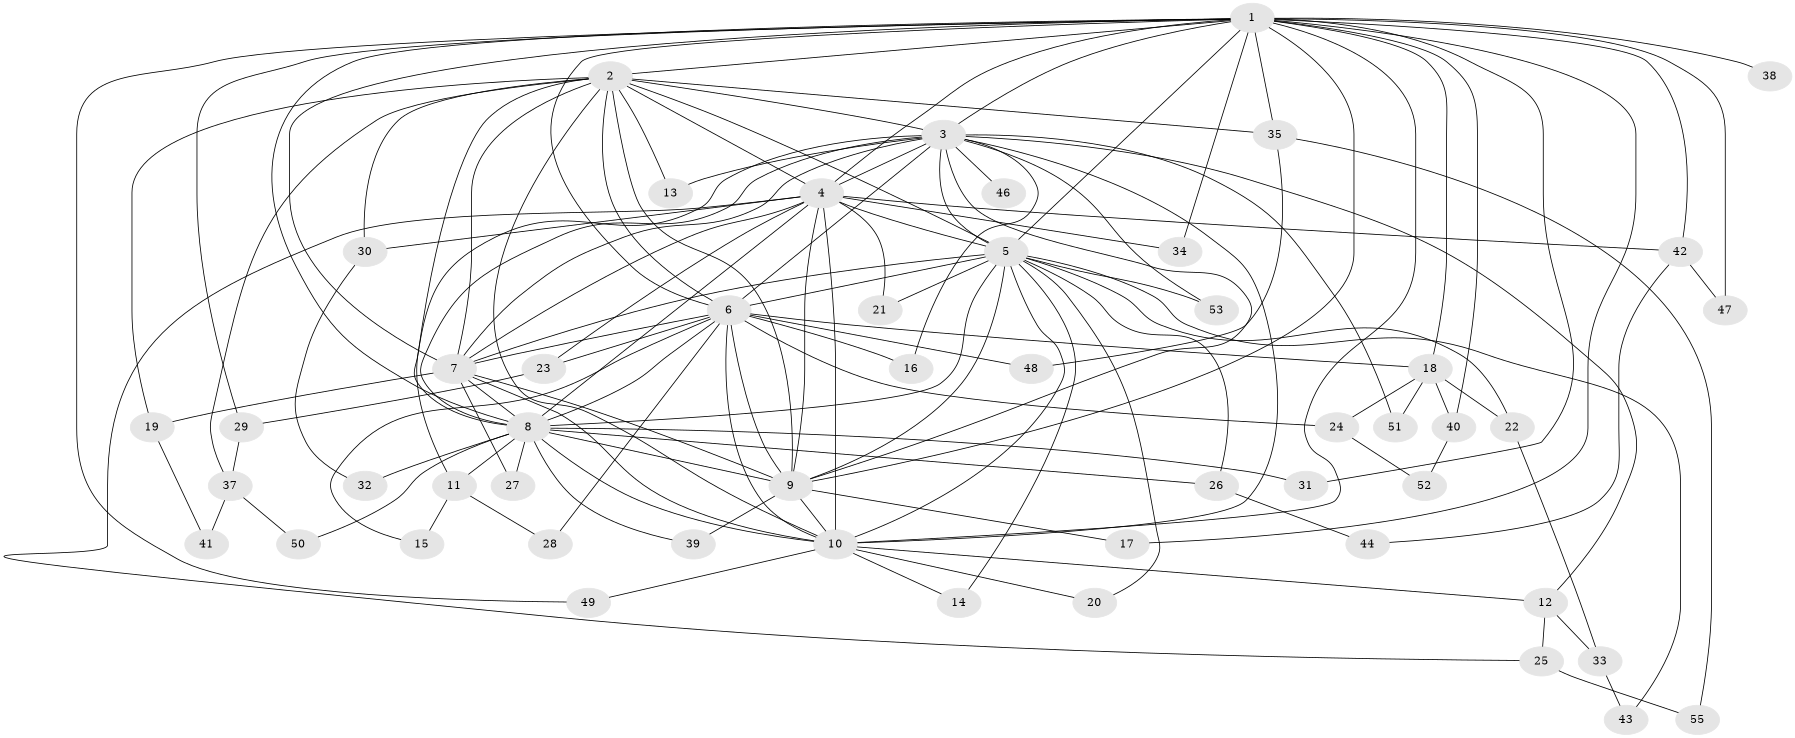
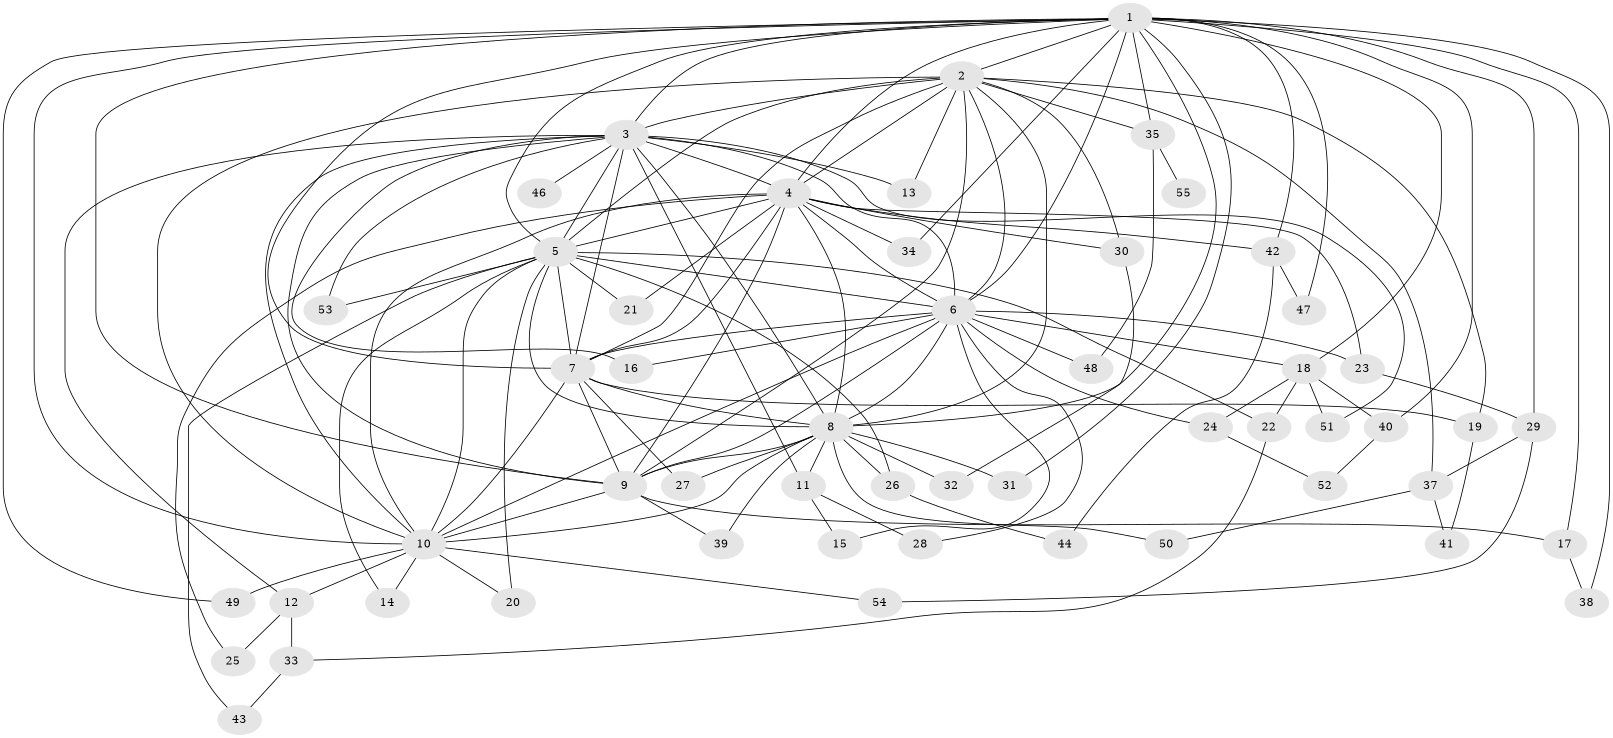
  graph {
    node [color=gray90 style=filled]
    1
    2
    3
    4
    5
    6
    7
    8
    9
    10
    17
    18
    29
    31
    34
    35
    38
    40
    42
    47
    49
    13
    19
    30
    37
    11
    12
    16
    46
    51
    53
    21
    23
    25
    14
    20
    22
    26
    43
    15
    24
    28
    48
    27
    32
    39
    50
+   54
    55
    52
    44
    41
    33
    1 -- 2
    1 -- 3
    1 -- 4
    1 -- 5
    1 -- 6
    1 -- 7
    1 -- 8
    1 -- 9
    1 -- 10
    1 -- 17
    1 -- 18
    1 -- 29
    1 -- 31
    1 -- 34
    1 -- 35
    1 -- 38
    1 -- 40
    1 -- 42
    1 -- 47
    1 -- 49
    2 -- 3
    2 -- 4
    2 -- 5
    2 -- 6
    2 -- 7
    2 -- 8
    2 -- 9
    2 -- 10
    2 -- 35
    2 -- 13
    2 -- 19
    2 -- 30
    2 -- 37
    3 -- 4
    3 -- 5
    3 -- 6
    3 -- 7
    3 -- 8
    3 -- 9
    3 -- 10
    3 -- 13
    3 -- 11
    3 -- 12
    3 -- 16
    3 -- 46
    3 -- 51
    3 -- 53
    4 -- 5
+   4 -- 6
    4 -- 7
    4 -- 8
    4 -- 9
    4 -- 10
    4 -- 34
    4 -- 42
    4 -- 30
    4 -- 21
    4 -- 23
    4 -- 25
    5 -- 6
    5 -- 7
    5 -- 8
-   5 -- 9
    5 -- 10
    5 -- 53
    5 -- 21
    5 -- 14
    5 -- 20
    5 -- 22
    5 -- 26
    5 -- 43
    6 -- 7
    6 -- 8
    6 -- 9
    6 -- 10
    6 -- 18
    6 -- 16
    6 -- 23
    6 -- 15
    6 -- 24
    6 -- 28
    6 -- 48
    7 -- 8
    7 -- 9
    7 -- 10
    7 -- 19
    7 -- 27
    8 -- 9
    8 -- 10
    8 -- 31
    8 -- 11
    8 -- 26
    8 -- 27
    8 -- 32
    8 -- 39
    8 -- 50
    9 -- 10
    9 -- 17
    9 -- 39
    10 -- 49
    10 -- 12
    10 -- 14
    10 -- 20
+   10 -- 54
+   17 -- 38
    18 -- 40
    18 -- 51
    18 -- 22
    18 -- 24
    29 -- 37
+   29 -- 54
    35 -- 48
    35 -- 55
    40 -- 52
    42 -- 47
    42 -- 44
    19 -- 41
    30 -- 32
    37 -- 50
    37 -- 41
    11 -- 15
    11 -- 28
    12 -- 25
    12 -- 33
    23 -- 29
-   25 -- 55
    22 -- 33
    26 -- 44
    24 -- 52
    33 -- 43
  }
